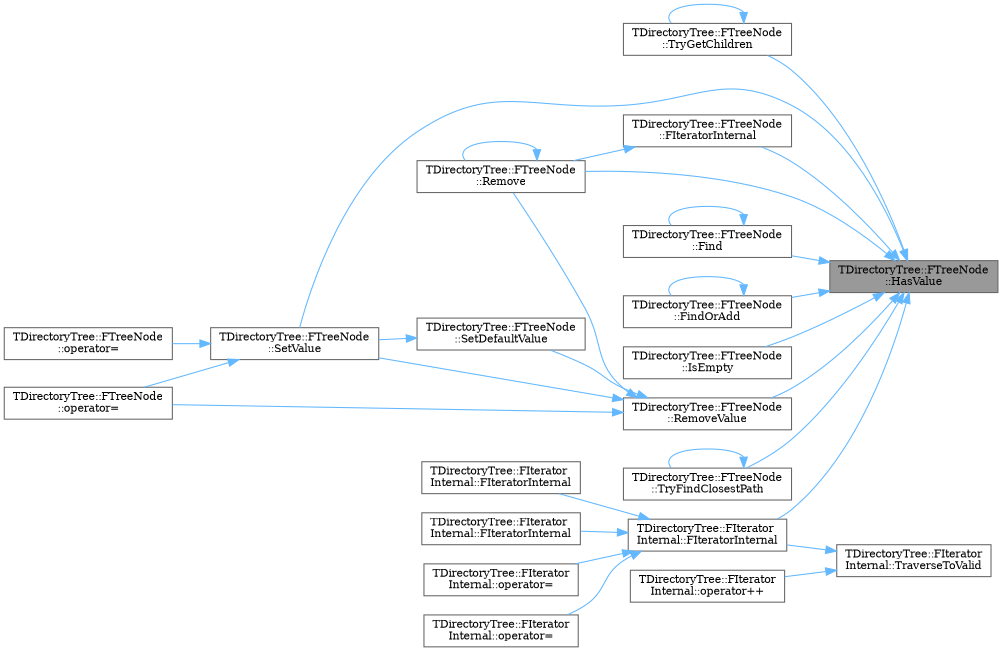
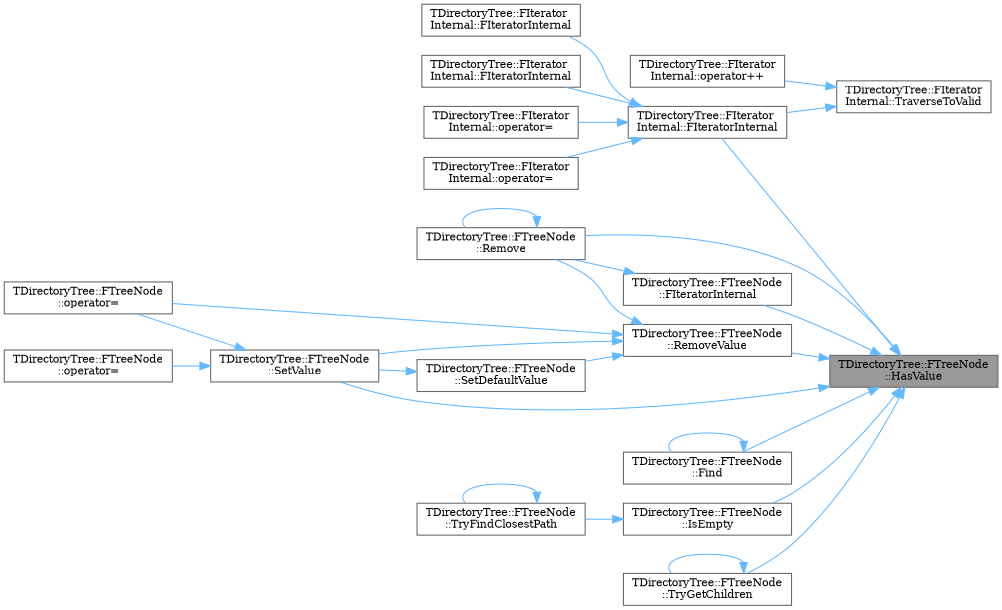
  digraph {
    fontname="DejaVu Serif"
    rankdir=RL
    node [color=grey40 fillcolor=white fontname="DejaVu Serif" fontsize=10 shape=box style=filled]
    edge [color=steelblue1 dir=back fontname="DejaVu Serif" fontsize=10 labelfontname=Helvetica labelfontsize=10 style=solid]
    n1 [color=gray40 fillcolor=grey60 fontcolor=black height=0.2 label="TDirectoryTree::FTreeNode\l::HasValue" width=0.4]
    n2 [height=0.2 label="TDirectoryTree::FIterator\lInternal::FIteratorInternal" width=0.4]
    n3 [height=0.2 label="TDirectoryTree::FTreeNode\l::FIteratorInternal" width=0.4]
    n4 [height=0.2 label="TDirectoryTree::FTreeNode\l::Remove" width=0.4]
    n5 [height=0.2 label="TDirectoryTree::FTreeNode\l::Find" width=0.4]
-   n6 [height=0.2 label="TDirectoryTree::FTreeNode\l::FindOrAdd" width=0.4]
    n7 [height=0.2 label="TDirectoryTree::FTreeNode\l::IsEmpty" width=0.4]
    n8 [height=0.2 label="TDirectoryTree::FTreeNode\l::RemoveValue" width=0.4]
    n9 [height=0.2 label="TDirectoryTree::FTreeNode\l::TryFindClosestPath" width=0.4]
    n10 [height=0.2 label="TDirectoryTree::FTreeNode\l::TryGetChildren" width=0.4]
    n11 [height=0.2 label="TDirectoryTree::FTreeNode\l::SetValue" width=0.4]
    n12 [height=0.2 label="TDirectoryTree::FIterator\lInternal::FIteratorInternal" width=0.4]
    n13 [height=0.2 label="TDirectoryTree::FIterator\lInternal::FIteratorInternal" width=0.4]
    n14 [height=0.2 label="TDirectoryTree::FIterator\lInternal::operator=" width=0.4]
    n15 [height=0.2 label="TDirectoryTree::FIterator\lInternal::operator=" width=0.4]
    n16 [height=0.2 label="TDirectoryTree::FTreeNode\l::operator=" width=0.4]
    n17 [height=0.2 label="TDirectoryTree::FTreeNode\l::SetDefaultValue" width=0.4]
    n18 [height=0.2 label="TDirectoryTree::FIterator\lInternal::TraverseToValid" width=0.4]
    n19 [height=0.2 label="TDirectoryTree::FIterator\lInternal::operator++" width=0.4]
    n20 [height=0.2 label="TDirectoryTree::FTreeNode\l::operator=" width=0.4]
    n1 -> n2
    n1 -> n3
    n1 -> n4
    n1 -> n5
-   n1 -> n6
    n1 -> n7
    n1 -> n8
-   n1 -> n9
+   n7 -> n9
    n1 -> n10
    n1 -> n11
    n2 -> n12
    n2 -> n13
    n2 -> n14
    n2 -> n15
    n3 -> n4
    n4 -> n4
    n5 -> n5
-   n6 -> n6
    n8 -> n4
    n8 -> n11
    n8 -> n16
    n8 -> n17
    n9 -> n9
    n10 -> n10
    n11 -> n16
    n11 -> n20
    n17 -> n11
    n18 -> n2
    n18 -> n19
  }
